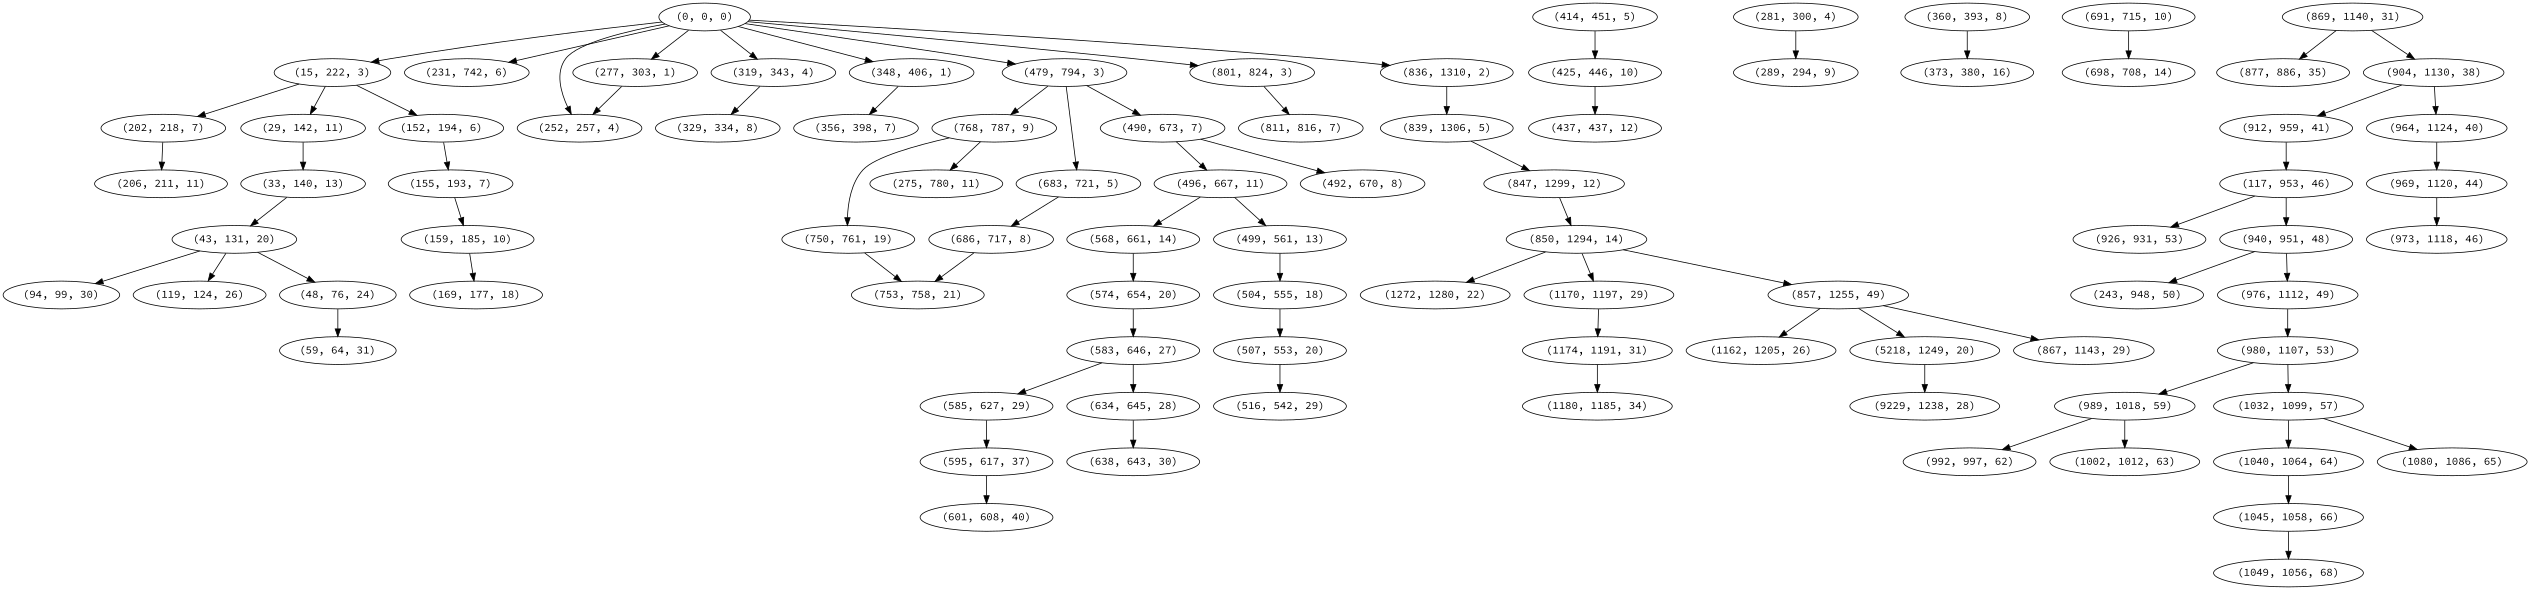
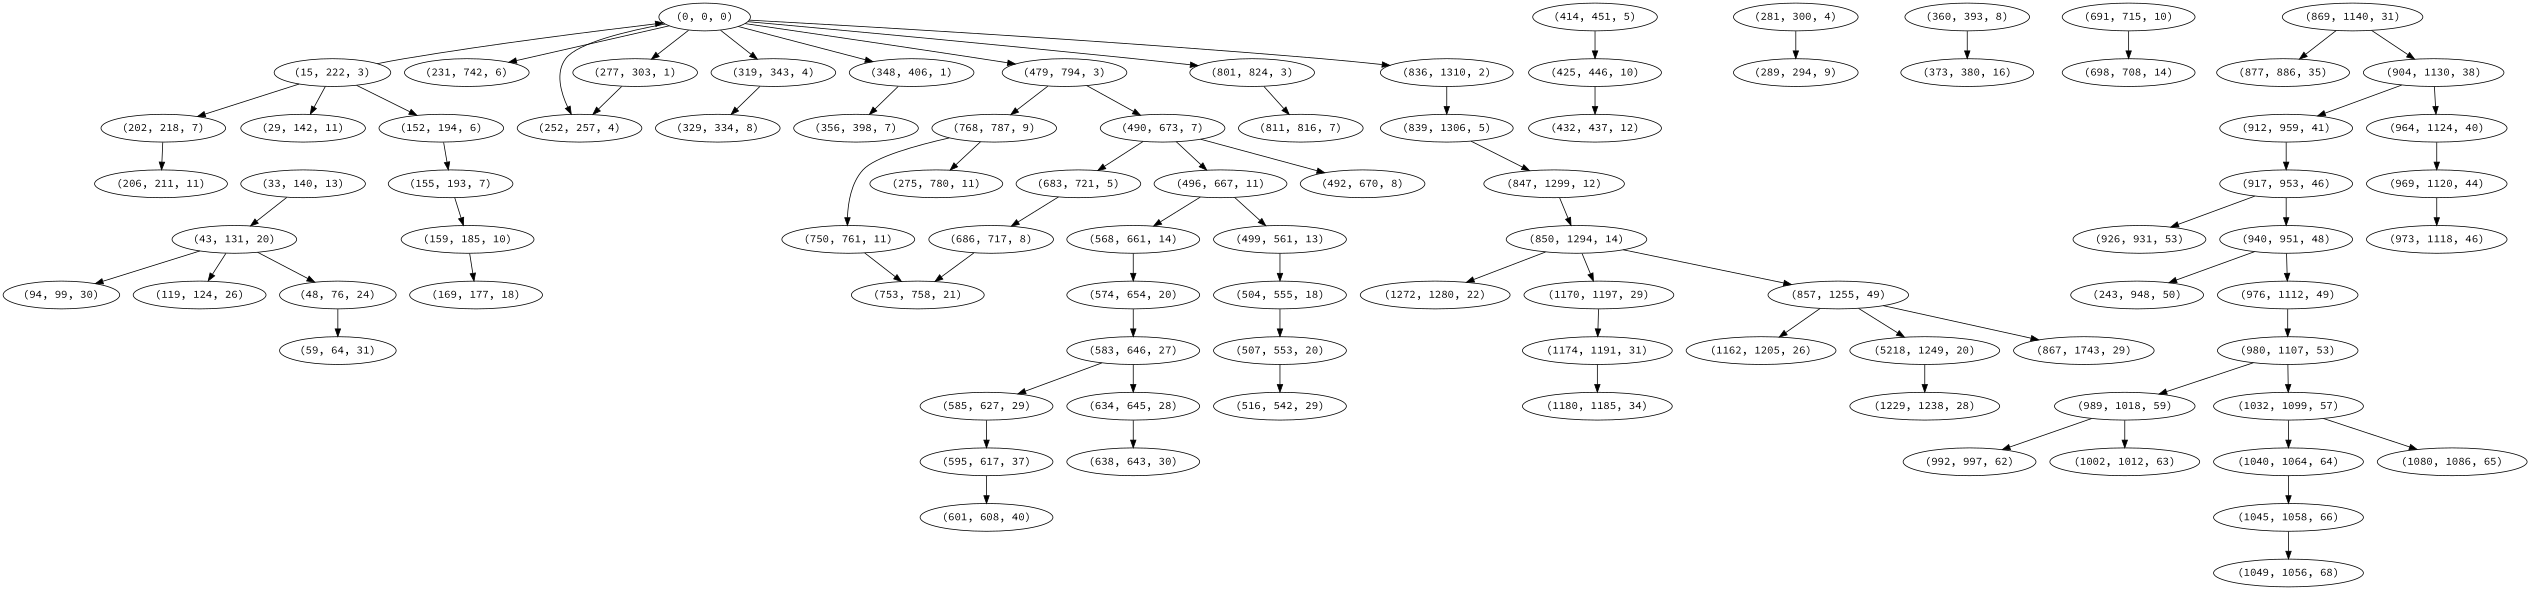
  digraph {
    fontname="Source Code Pro"
    node [fontname="Source Code Pro"]
    edge [fontname="Source Code Pro"]
    "(0, 0, 0)"
    "(15, 222, 3)"
    n3 [label="(231, 742, 6)"]
    "(252, 257, 4)"
    "(277, 303, 1)"
    "(319, 343, 4)"
    "(348, 406, 1)"
    "(479, 794, 3)"
    "(801, 824, 3)"
    "(836, 1310, 2)"
    "(29, 142, 11)"
    "(152, 194, 6)"
    "(202, 218, 7)"
    "(329, 334, 8)"
    "(356, 398, 7)"
    "(414, 451, 5)"
    "(425, 446, 10)"
    "(490, 673, 7)"
    "(683, 721, 5)"
    n20 [label="(768, 787, 9)"]
    "(811, 816, 7)"
    "(839, 1306, 5)"
    "(33, 140, 13)"
    "(155, 193, 7)"
    "(206, 211, 11)"
    "(43, 131, 20)"
    "(48, 76, 24)"
    "(94, 99, 30)"
    "(119, 124, 26)"
    "(59, 64, 31)"
    "(159, 185, 10)"
    "(169, 177, 18)"
    "(281, 300, 4)"
    "(289, 294, 9)"
    "(360, 393, 8)"
    "(373, 380, 16)"
-   "(432, 437, 12)" [label="(437, 437, 12)"]
+   "(432, 437, 12)"
    "(492, 670, 8)"
    "(496, 667, 11)"
    "(686, 717, 8)"
-   "(750, 761, 19)"
+   "(750, 761, 19)" [label="(750, 761, 11)"]
    n42 [label="(275, 780, 11)"]
    "(499, 561, 13)"
    "(568, 661, 14)"
    "(504, 555, 18)"
    "(574, 654, 20)"
    "(507, 553, 20)"
    "(516, 542, 29)"
    "(583, 646, 27)"
    "(585, 627, 29)"
    "(634, 645, 28)"
    "(595, 617, 37)"
    "(638, 643, 30)"
    "(601, 608, 40)"
    "(753, 758, 21)"
    "(691, 715, 10)"
    "(698, 708, 14)"
    "(847, 1299, 12)"
    "(850, 1294, 14)"
    n60 [label="(857, 1255, 49)"]
    "(1272, 1280, 22)"
    "(1170, 1197, 29)"
-   "(867, 1143, 29)"
+   "(867, 1143, 29)" [label="(867, 1743, 29)"]
    "(1162, 1205, 26)"
    n65 [label="(5218, 1249, 20)"]
-   "(1229, 1238, 28)" [label="(9229, 1238, 28)"]
+   "(1229, 1238, 28)"
    "(869, 1140, 31)"
    "(877, 886, 35)"
    "(904, 1130, 38)"
    "(912, 959, 41)"
    "(964, 1124, 40)"
-   "(917, 953, 46)" [label="(117, 953, 46)"]
+   "(917, 953, 46)"
    "(969, 1120, 44)"
    "(926, 931, 53)"
    "(940, 951, 48)"
    n76 [label="(243, 948, 50)"]
    "(976, 1112, 49)"
    "(973, 1118, 46)"
    "(980, 1107, 53)"
    "(989, 1018, 59)"
    "(1032, 1099, 57)"
    "(992, 997, 62)"
    n83 [label="(1002, 1012, 63)"]
    "(1040, 1064, 64)"
    "(1080, 1086, 65)"
    "(1045, 1058, 66)"
    "(1049, 1056, 68)"
    "(1174, 1191, 31)"
    "(1180, 1185, 34)"
-   "(0, 0, 0)" -> "(15, 222, 3)"
+   "(15, 222, 3)" -> "(0, 0, 0)"
    "(0, 0, 0)" -> n3
    "(0, 0, 0)" -> "(252, 257, 4)"
    "(0, 0, 0)" -> "(277, 303, 1)"
    "(0, 0, 0)" -> "(319, 343, 4)"
    "(0, 0, 0)" -> "(348, 406, 1)"
    "(0, 0, 0)" -> "(479, 794, 3)"
    "(0, 0, 0)" -> "(801, 824, 3)"
    "(0, 0, 0)" -> "(836, 1310, 2)"
    "(15, 222, 3)" -> "(29, 142, 11)"
    "(15, 222, 3)" -> "(152, 194, 6)"
    "(15, 222, 3)" -> "(202, 218, 7)"
    "(277, 303, 1)" -> "(252, 257, 4)"
    "(319, 343, 4)" -> "(329, 334, 8)"
    "(348, 406, 1)" -> "(356, 398, 7)"
    "(479, 794, 3)" -> "(490, 673, 7)"
-   "(479, 794, 3)" -> "(683, 721, 5)"
+   "(490, 673, 7)" -> "(683, 721, 5)"
    "(479, 794, 3)" -> n20
    "(801, 824, 3)" -> "(811, 816, 7)"
    "(836, 1310, 2)" -> "(839, 1306, 5)"
-   "(29, 142, 11)" -> "(33, 140, 13)"
    "(152, 194, 6)" -> "(155, 193, 7)"
    "(202, 218, 7)" -> "(206, 211, 11)"
    "(414, 451, 5)" -> "(425, 446, 10)"
    "(425, 446, 10)" -> "(432, 437, 12)"
    "(490, 673, 7)" -> "(492, 670, 8)"
    "(490, 673, 7)" -> "(496, 667, 11)"
    "(683, 721, 5)" -> "(686, 717, 8)"
    n20 -> "(750, 761, 19)"
    n20 -> n42
    "(839, 1306, 5)" -> "(847, 1299, 12)"
    "(33, 140, 13)" -> "(43, 131, 20)"
    "(155, 193, 7)" -> "(159, 185, 10)"
    "(43, 131, 20)" -> "(48, 76, 24)"
    "(43, 131, 20)" -> "(94, 99, 30)"
    "(43, 131, 20)" -> "(119, 124, 26)"
    "(48, 76, 24)" -> "(59, 64, 31)"
    "(159, 185, 10)" -> "(169, 177, 18)"
    "(281, 300, 4)" -> "(289, 294, 9)"
    "(360, 393, 8)" -> "(373, 380, 16)"
    "(496, 667, 11)" -> "(499, 561, 13)"
    "(496, 667, 11)" -> "(568, 661, 14)"
    "(686, 717, 8)" -> "(753, 758, 21)"
    "(750, 761, 19)" -> "(753, 758, 21)"
    "(499, 561, 13)" -> "(504, 555, 18)"
    "(568, 661, 14)" -> "(574, 654, 20)"
    "(504, 555, 18)" -> "(507, 553, 20)"
    "(574, 654, 20)" -> "(583, 646, 27)"
    "(507, 553, 20)" -> "(516, 542, 29)"
    "(583, 646, 27)" -> "(585, 627, 29)"
    "(583, 646, 27)" -> "(634, 645, 28)"
    "(585, 627, 29)" -> "(595, 617, 37)"
    "(634, 645, 28)" -> "(638, 643, 30)"
    "(595, 617, 37)" -> "(601, 608, 40)"
    "(691, 715, 10)" -> "(698, 708, 14)"
    "(847, 1299, 12)" -> "(850, 1294, 14)"
    "(850, 1294, 14)" -> n60
    "(850, 1294, 14)" -> "(1272, 1280, 22)"
    "(850, 1294, 14)" -> "(1170, 1197, 29)"
    n60 -> "(867, 1143, 29)"
    n60 -> "(1162, 1205, 26)"
    n60 -> n65
    "(1170, 1197, 29)" -> "(1174, 1191, 31)"
    n65 -> "(1229, 1238, 28)"
    "(869, 1140, 31)" -> "(877, 886, 35)"
    "(869, 1140, 31)" -> "(904, 1130, 38)"
    "(904, 1130, 38)" -> "(912, 959, 41)"
    "(904, 1130, 38)" -> "(964, 1124, 40)"
    "(912, 959, 41)" -> "(917, 953, 46)"
    "(964, 1124, 40)" -> "(969, 1120, 44)"
    "(917, 953, 46)" -> "(926, 931, 53)"
    "(917, 953, 46)" -> "(940, 951, 48)"
    "(969, 1120, 44)" -> "(973, 1118, 46)"
    "(940, 951, 48)" -> n76
    "(940, 951, 48)" -> "(976, 1112, 49)"
    "(976, 1112, 49)" -> "(980, 1107, 53)"
    "(980, 1107, 53)" -> "(989, 1018, 59)"
    "(980, 1107, 53)" -> "(1032, 1099, 57)"
    "(989, 1018, 59)" -> "(992, 997, 62)"
    "(989, 1018, 59)" -> n83
    "(1032, 1099, 57)" -> "(1040, 1064, 64)"
    "(1032, 1099, 57)" -> "(1080, 1086, 65)"
    "(1040, 1064, 64)" -> "(1045, 1058, 66)"
    "(1045, 1058, 66)" -> "(1049, 1056, 68)"
    "(1174, 1191, 31)" -> "(1180, 1185, 34)"
  }
